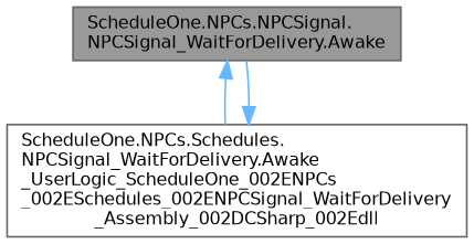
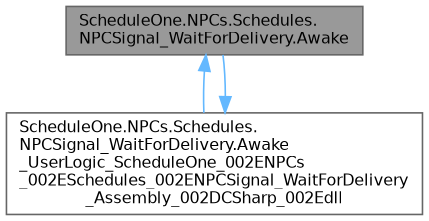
  digraph {
    rankdir=TB
    node [fontname=Helvetica fontsize=10 shape=box style=filled]
    edge [color=steelblue1 dir=back fontname=Helvetica fontsize=10 labelfontname=Helvetica labelfontsize=10 style=solid]
-   n1 [color=gray40 fillcolor=grey60 fontcolor=black height=0.2 label="ScheduleOne.NPCs.NPCSignal.\lNPCSignal_WaitForDelivery.Awake" width=0.4]
+   n1 [color=gray40 fillcolor=grey60 fontcolor=black height=0.2 label="ScheduleOne.NPCs.Schedules.\lNPCSignal_WaitForDelivery.Awake" width=0.4]
    n2 [color=grey40 fillcolor=white height=0.2 label="ScheduleOne.NPCs.Schedules.\lNPCSignal_WaitForDelivery.Awake\l_UserLogic_ScheduleOne_002ENPCs\l_002ESchedules_002ENPCSignal_WaitForDelivery\l_Assembly_002DCSharp_002Edll" width=0.4]
    n1 -> n2
    n2 -> n1
  }
